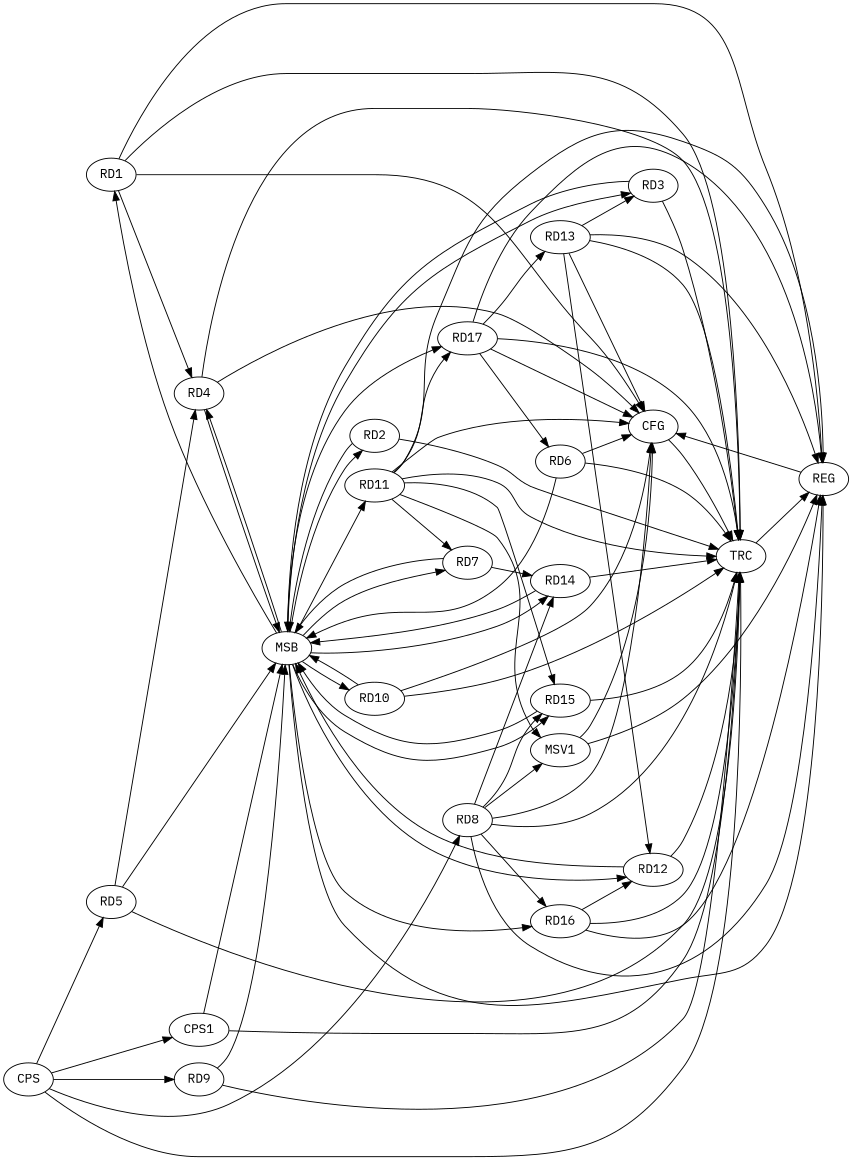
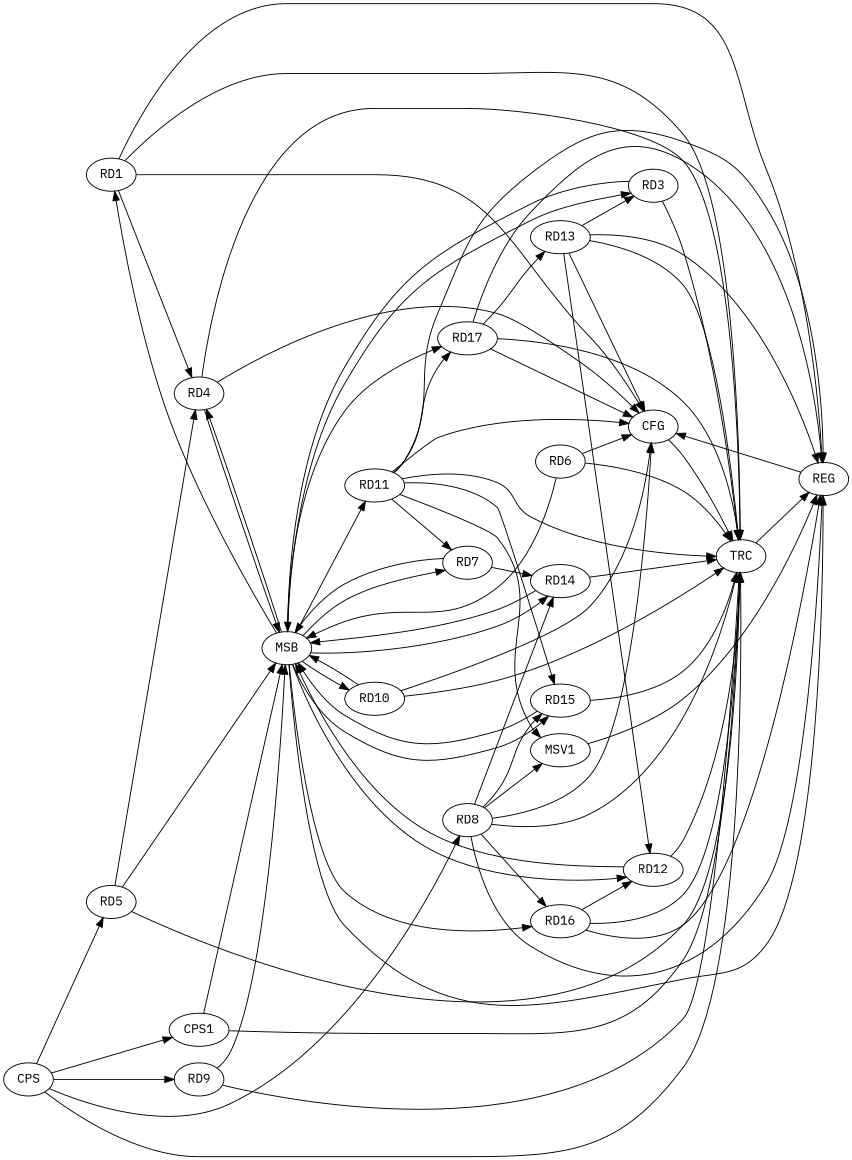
  strict digraph {
    fontname="IBM Plex Mono"
    rankdir=LR
    node [fontname="IBM Plex Mono"]
    edge [fontname="IBM Plex Mono"]
    n1 [label=RD1]
    n2 [label=RD4]
    n3 [label=REG]
    n4 [label=CFG]
    n5 [label=TRC]
    n6 [label=MSB]
-   n7 [label=RD2]
    n8 [label=RD3]
    n9 [label=RD7]
    n10 [label=RD14]
    n11 [label=RD15]
    n12 [label=RD16]
    n13 [label=RD10]
    n14 [label=RD11]
    n15 [label=RD17]
    n16 [label=RD12]
    n17 [label=RD5]
    n18 [label=RD6]
    n19 [label=RD8]
    n20 [label=MSV1]
    n21 [label=RD9]
    n22 [label=RD13]
    n23 [label=CPS1]
    n24 [label=CPS]
    n1 -> n2
    n1 -> n3
    n1 -> n4
    n1 -> n5
    n2 -> n4
    n2 -> n5
    n2 -> n6
    n3 -> n4
    n4 -> n5
    n5 -> n3
    n6 -> n1
    n6 -> n2
    n6 -> n3
-   n6 -> n7
    n6 -> n8
    n6 -> n9
    n6 -> n10
    n6 -> n11
    n6 -> n12
    n6 -> n13
    n6 -> n14
    n6 -> n15
    n6 -> n16
-   n7 -> n5
-   n7 -> n6
    n8 -> n5
    n8 -> n6
    n9 -> n6
    n9 -> n10
    n10 -> n5
    n10 -> n6
    n11 -> n5
    n11 -> n6
    n12 -> n3
    n12 -> n5
    n12 -> n16
    n13 -> n4
    n13 -> n5
    n13 -> n6
    n14 -> n3
    n14 -> n4
    n14 -> n5
    n14 -> n9
    n14 -> n11
    n14 -> n15
    n14 -> n20
    n15 -> n3
    n15 -> n4
    n15 -> n5
-   n15 -> n18
    n15 -> n22
    n16 -> n5
    n16 -> n6
    n17 -> n2
    n17 -> n5
    n17 -> n6
    n18 -> n4
    n18 -> n5
    n18 -> n6
    n19 -> n3
    n19 -> n4
    n19 -> n5
    n19 -> n10
    n19 -> n11
    n19 -> n12
    n19 -> n20
    n20 -> n3
-   n20 -> n4
    n21 -> n5
    n21 -> n6
    n22 -> n3
    n22 -> n4
    n22 -> n5
    n22 -> n8
    n22 -> n16
    n23 -> n5
    n23 -> n6
    n24 -> n5
    n24 -> n17
    n24 -> n19
    n24 -> n21
    n24 -> n23
  }
